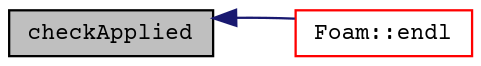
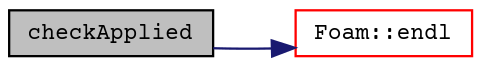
  digraph {
    rankdir=LR
    fontname="Courier Prime"
    node [fontname="Courier Prime" fontsize=10 shape=record]
    n1 [color=black fillcolor=grey75 fontcolor=black height=0.2 label=checkApplied style=filled width=0.4]
    n2 [color=red height=0.2 label="Foam::endl" width=0.4]
-   n2 -> n1 [color=midnightblue fontname="Courier Prime" fontsize=10 labelfontname=FreeSans labelfontsize=10 style=solid]
+   n1 -> n2 [color=midnightblue fontname="Courier Prime" fontsize=10 labelfontname=FreeSans labelfontsize=10 style=solid]
  }
